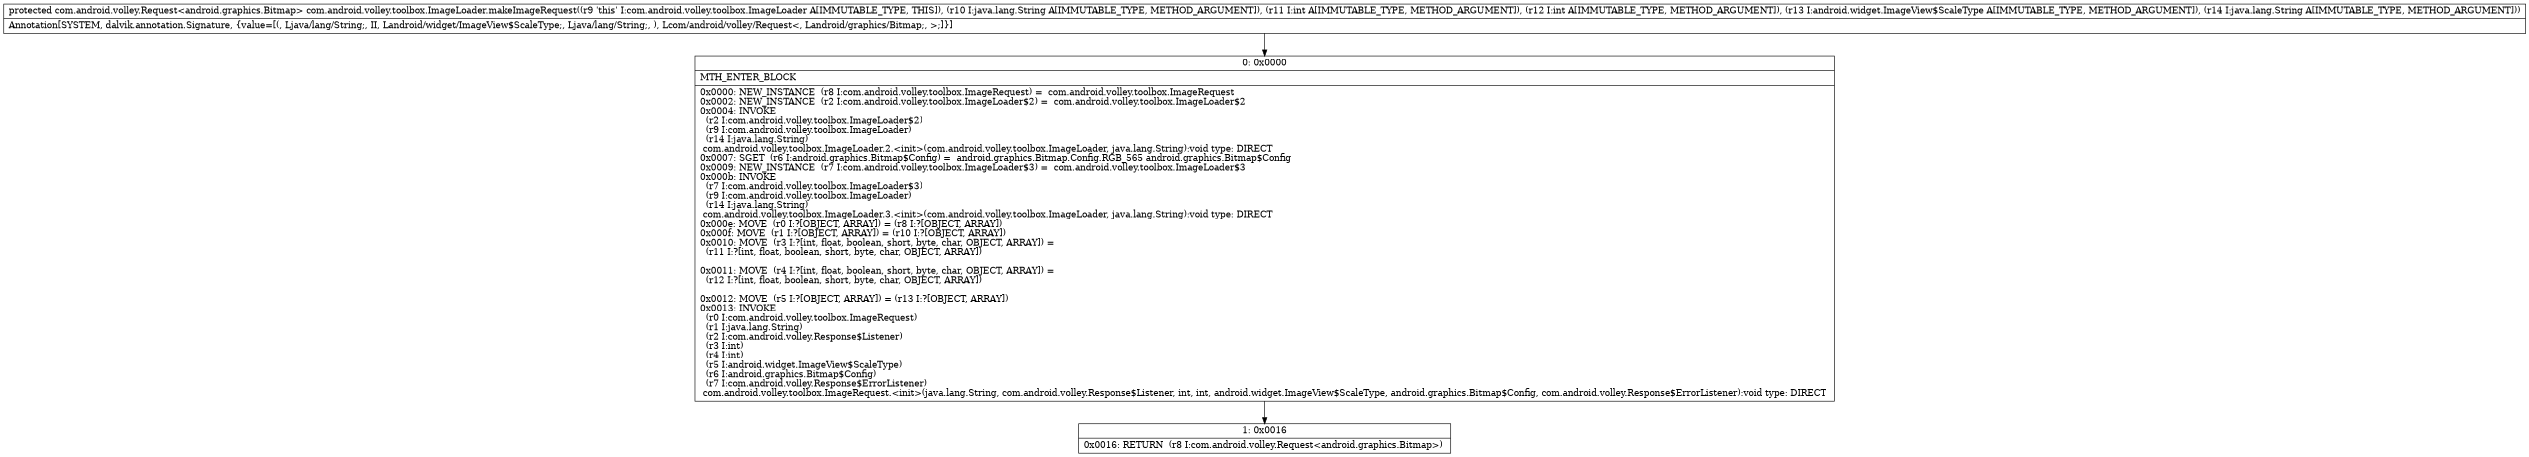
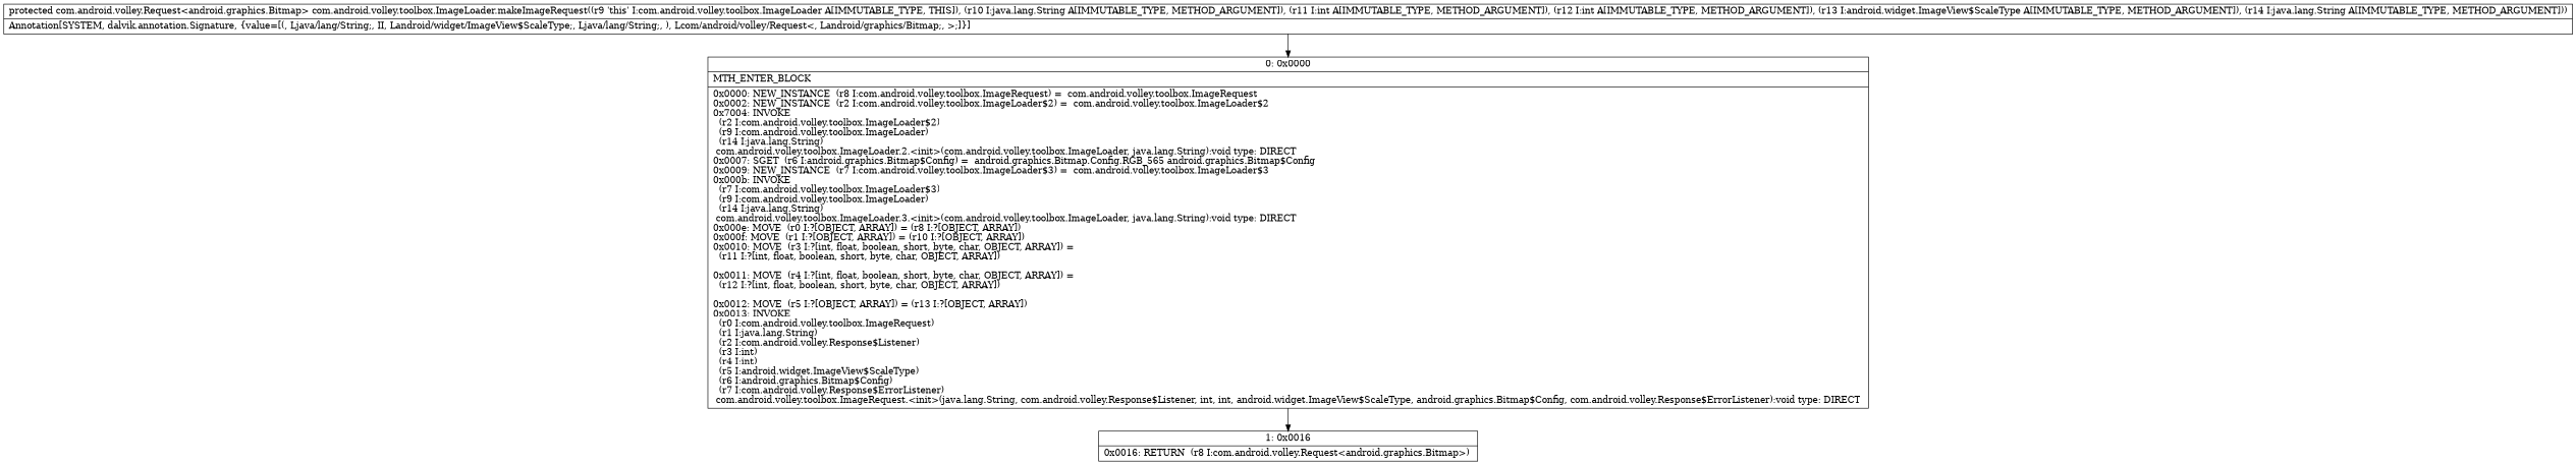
  digraph {
    node [shape=record]
-   n1 [label="{0\:\ 0x0000|MTH_ENTER_BLOCK\l|0x0000: NEW_INSTANCE  (r8 I:com.android.volley.toolbox.ImageRequest) =  com.android.volley.toolbox.ImageRequest \l0x0002: NEW_INSTANCE  (r2 I:com.android.volley.toolbox.ImageLoader$2) =  com.android.volley.toolbox.ImageLoader$2 \l0x0004: INVOKE  \l  (r2 I:com.android.volley.toolbox.ImageLoader$2)\l  (r9 I:com.android.volley.toolbox.ImageLoader)\l  (r14 I:java.lang.String)\l com.android.volley.toolbox.ImageLoader.2.\<init\>(com.android.volley.toolbox.ImageLoader, java.lang.String):void type: DIRECT \l0x0007: SGET  (r6 I:android.graphics.Bitmap$Config) =  android.graphics.Bitmap.Config.RGB_565 android.graphics.Bitmap$Config \l0x0009: NEW_INSTANCE  (r7 I:com.android.volley.toolbox.ImageLoader$3) =  com.android.volley.toolbox.ImageLoader$3 \l0x000b: INVOKE  \l  (r7 I:com.android.volley.toolbox.ImageLoader$3)\l  (r9 I:com.android.volley.toolbox.ImageLoader)\l  (r14 I:java.lang.String)\l com.android.volley.toolbox.ImageLoader.3.\<init\>(com.android.volley.toolbox.ImageLoader, java.lang.String):void type: DIRECT \l0x000e: MOVE  (r0 I:?[OBJECT, ARRAY]) = (r8 I:?[OBJECT, ARRAY]) \l0x000f: MOVE  (r1 I:?[OBJECT, ARRAY]) = (r10 I:?[OBJECT, ARRAY]) \l0x0010: MOVE  (r3 I:?[int, float, boolean, short, byte, char, OBJECT, ARRAY]) = \l  (r11 I:?[int, float, boolean, short, byte, char, OBJECT, ARRAY])\l \l0x0011: MOVE  (r4 I:?[int, float, boolean, short, byte, char, OBJECT, ARRAY]) = \l  (r12 I:?[int, float, boolean, short, byte, char, OBJECT, ARRAY])\l \l0x0012: MOVE  (r5 I:?[OBJECT, ARRAY]) = (r13 I:?[OBJECT, ARRAY]) \l0x0013: INVOKE  \l  (r0 I:com.android.volley.toolbox.ImageRequest)\l  (r1 I:java.lang.String)\l  (r2 I:com.android.volley.Response$Listener)\l  (r3 I:int)\l  (r4 I:int)\l  (r5 I:android.widget.ImageView$ScaleType)\l  (r6 I:android.graphics.Bitmap$Config)\l  (r7 I:com.android.volley.Response$ErrorListener)\l com.android.volley.toolbox.ImageRequest.\<init\>(java.lang.String, com.android.volley.Response$Listener, int, int, android.widget.ImageView$ScaleType, android.graphics.Bitmap$Config, com.android.volley.Response$ErrorListener):void type: DIRECT \l}"]
+   n1 [label="{0\:\ 0x0000|MTH_ENTER_BLOCK\l|0x0000: NEW_INSTANCE  (r8 I:com.android.volley.toolbox.ImageRequest) =  com.android.volley.toolbox.ImageRequest \l0x0002: NEW_INSTANCE  (r2 I:com.android.volley.toolbox.ImageLoader$2) =  com.android.volley.toolbox.ImageLoader$2 \l0x7004: INVOKE  \l  (r2 I:com.android.volley.toolbox.ImageLoader$2)\l  (r9 I:com.android.volley.toolbox.ImageLoader)\l  (r14 I:java.lang.String)\l com.android.volley.toolbox.ImageLoader.2.\<init\>(com.android.volley.toolbox.ImageLoader, java.lang.String):void type: DIRECT \l0x0007: SGET  (r6 I:android.graphics.Bitmap$Config) =  android.graphics.Bitmap.Config.RGB_565 android.graphics.Bitmap$Config \l0x0009: NEW_INSTANCE  (r7 I:com.android.volley.toolbox.ImageLoader$3) =  com.android.volley.toolbox.ImageLoader$3 \l0x000b: INVOKE  \l  (r7 I:com.android.volley.toolbox.ImageLoader$3)\l  (r9 I:com.android.volley.toolbox.ImageLoader)\l  (r14 I:java.lang.String)\l com.android.volley.toolbox.ImageLoader.3.\<init\>(com.android.volley.toolbox.ImageLoader, java.lang.String):void type: DIRECT \l0x000e: MOVE  (r0 I:?[OBJECT, ARRAY]) = (r8 I:?[OBJECT, ARRAY]) \l0x000f: MOVE  (r1 I:?[OBJECT, ARRAY]) = (r10 I:?[OBJECT, ARRAY]) \l0x0010: MOVE  (r3 I:?[int, float, boolean, short, byte, char, OBJECT, ARRAY]) = \l  (r11 I:?[int, float, boolean, short, byte, char, OBJECT, ARRAY])\l \l0x0011: MOVE  (r4 I:?[int, float, boolean, short, byte, char, OBJECT, ARRAY]) = \l  (r12 I:?[int, float, boolean, short, byte, char, OBJECT, ARRAY])\l \l0x0012: MOVE  (r5 I:?[OBJECT, ARRAY]) = (r13 I:?[OBJECT, ARRAY]) \l0x0013: INVOKE  \l  (r0 I:com.android.volley.toolbox.ImageRequest)\l  (r1 I:java.lang.String)\l  (r2 I:com.android.volley.Response$Listener)\l  (r3 I:int)\l  (r4 I:int)\l  (r5 I:android.widget.ImageView$ScaleType)\l  (r6 I:android.graphics.Bitmap$Config)\l  (r7 I:com.android.volley.Response$ErrorListener)\l com.android.volley.toolbox.ImageRequest.\<init\>(java.lang.String, com.android.volley.Response$Listener, int, int, android.widget.ImageView$ScaleType, android.graphics.Bitmap$Config, com.android.volley.Response$ErrorListener):void type: DIRECT \l}"]
    n2 [label="{1\:\ 0x0016|0x0016: RETURN  (r8 I:com.android.volley.Request\<android.graphics.Bitmap\>) \l}"]
    n3 [label="{protected com.android.volley.Request\<android.graphics.Bitmap\> com.android.volley.toolbox.ImageLoader.makeImageRequest((r9 'this' I:com.android.volley.toolbox.ImageLoader A[IMMUTABLE_TYPE, THIS]), (r10 I:java.lang.String A[IMMUTABLE_TYPE, METHOD_ARGUMENT]), (r11 I:int A[IMMUTABLE_TYPE, METHOD_ARGUMENT]), (r12 I:int A[IMMUTABLE_TYPE, METHOD_ARGUMENT]), (r13 I:android.widget.ImageView$ScaleType A[IMMUTABLE_TYPE, METHOD_ARGUMENT]), (r14 I:java.lang.String A[IMMUTABLE_TYPE, METHOD_ARGUMENT]))  | Annotation[SYSTEM, dalvik.annotation.Signature, \{value=[(, Ljava\/lang\/String;, II, Landroid\/widget\/ImageView$ScaleType;, Ljava\/lang\/String;, ), Lcom\/android\/volley\/Request\<, Landroid\/graphics\/Bitmap;, \>;]\}]\l}"]
    n1 -> n2
    n3 -> n1
  }
